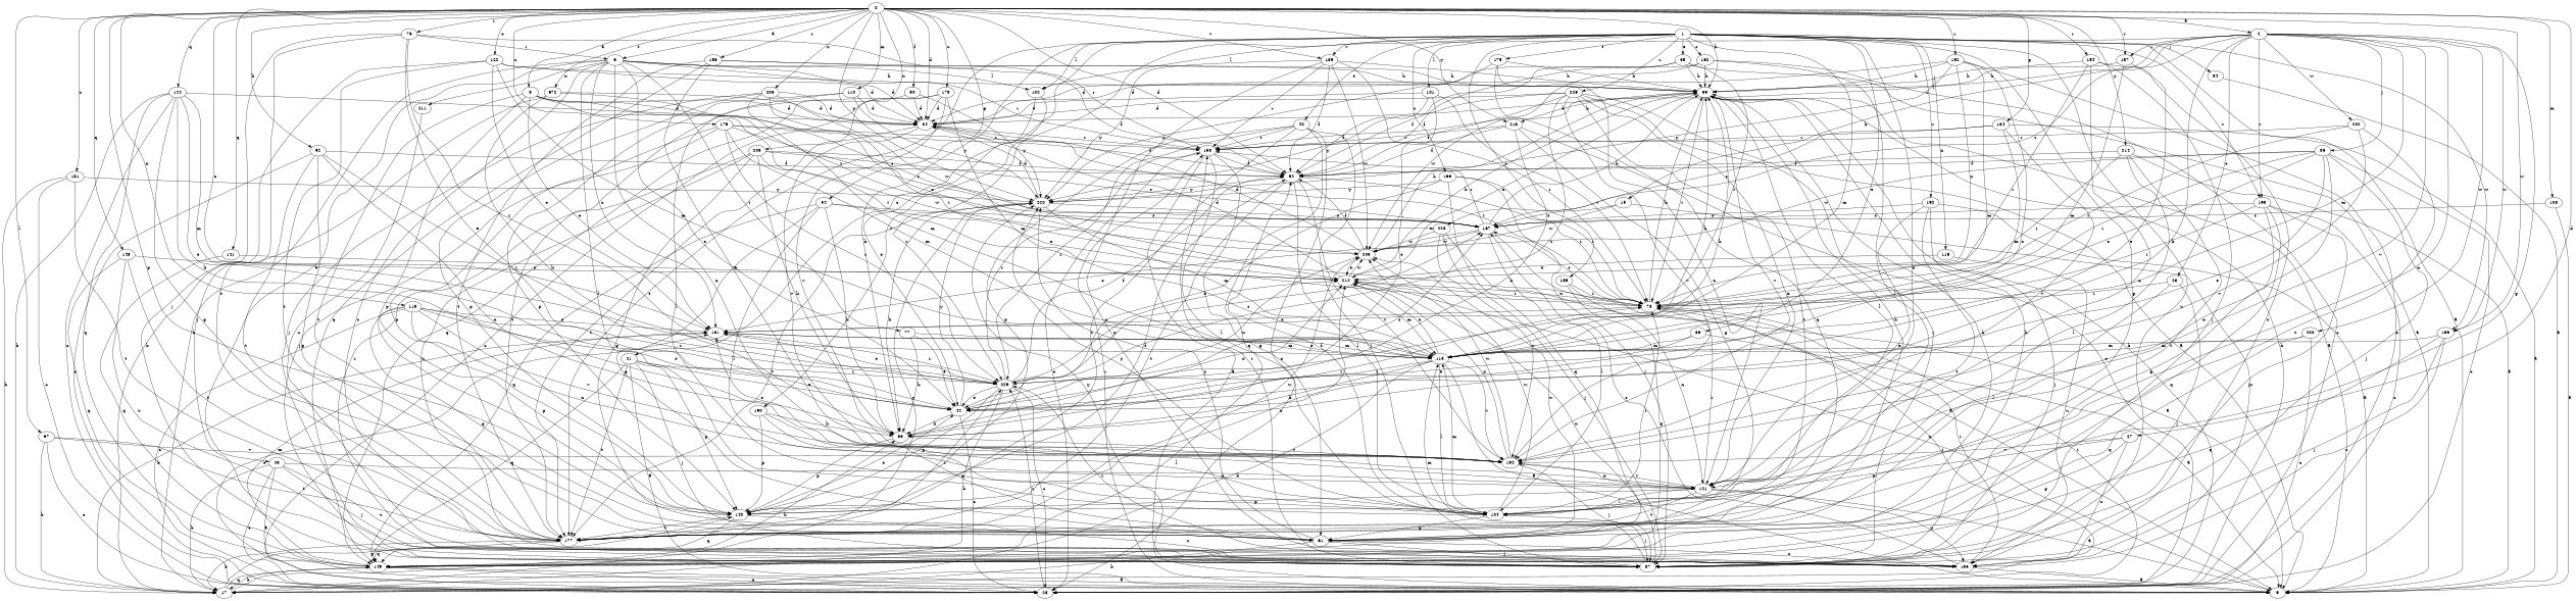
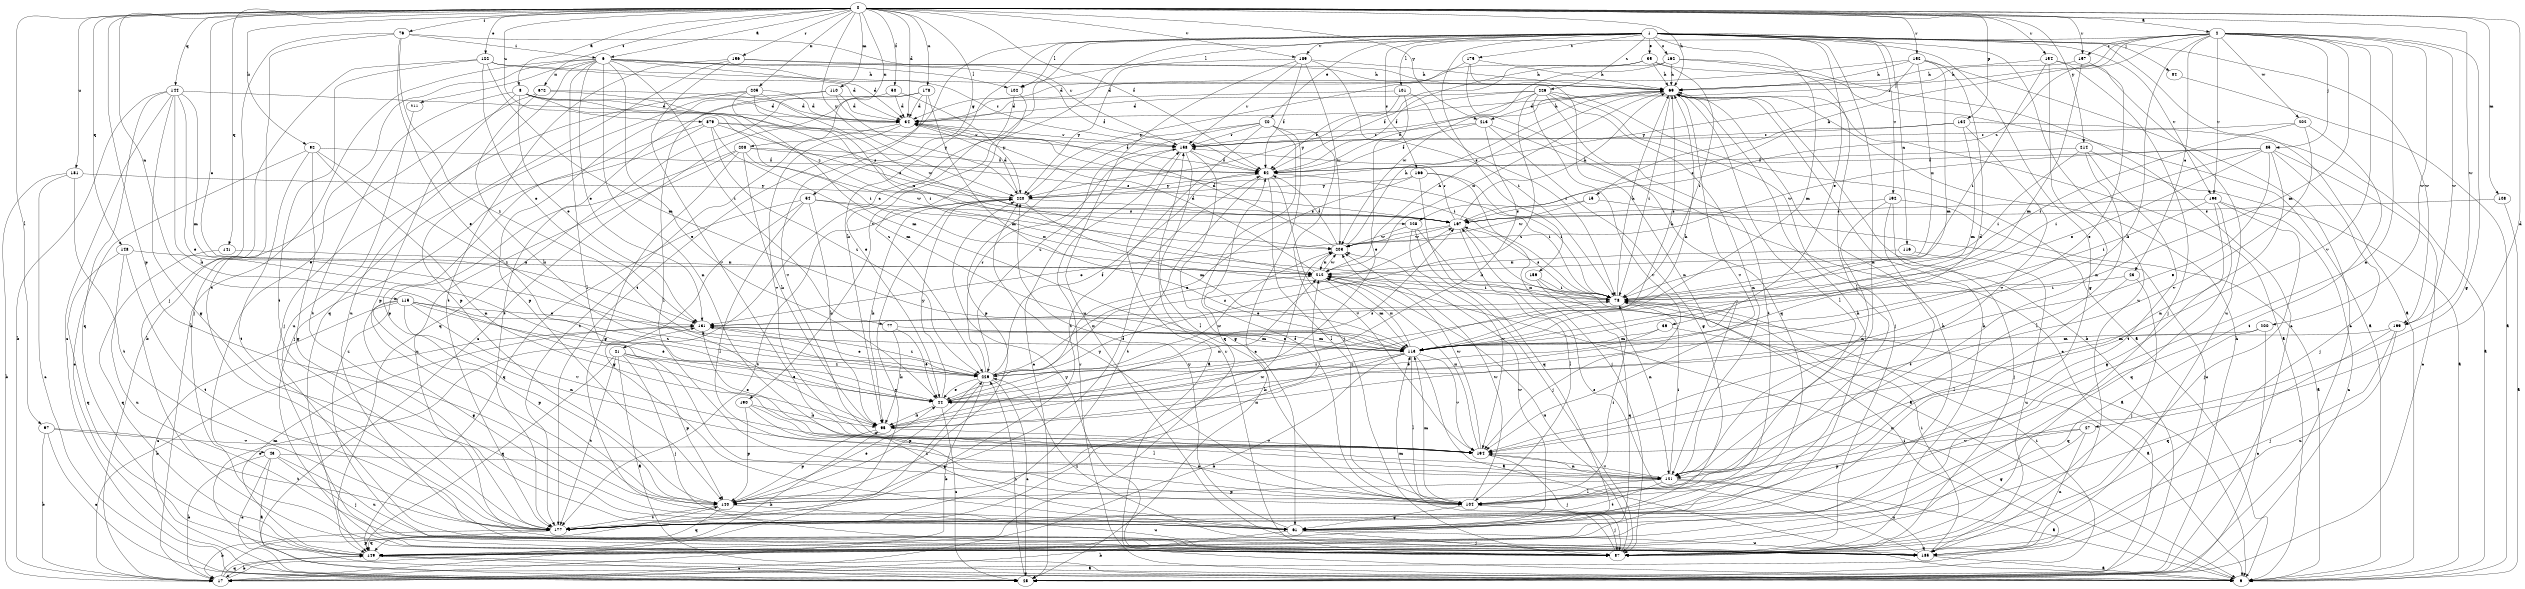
  strict digraph {
    0
    2
    6
    8
    27
    34
    50
    52
    54
    69
    76
    92
    97
    108
    110
    115
    122
    131
    134
    140
    141
    144
    148
    152
    154
    156
    157
    n28 [label=672]
    178
-   179
+   179 [label=879]
    181
    189
    199
    205
    208
    213
    214
    220
    61
    95
    102
    113
    121
    193
    15
    23
    85
    158
    194
    200
    202
    228
    185
    17
    43
    44
    77
    104
    211
    177
    78
    167
    212
    149
    9
    87
    229
    25
    203
    1
    21
    35
    39
    40
    84
    101
    116
    159
    162
    166
    175
    190
    192
    n84 [label=226]
    0 -> 2 [label=a]
    0 -> 6 [label=a]
    0 -> 8 [label=a]
    0 -> 27 [label=d]
    0 -> 34 [label=d]
    0 -> 50 [label=f]
-   0 -> 52 [label=d]
+   0 -> 52 [label=f]
    0 -> 54 [label=g]
    0 -> 69 [label=h]
    0 -> 76 [label=i]
    0 -> 92 [label=k]
    0 -> 97 [label=l]
    0 -> 108 [label=m]
    0 -> 110 [label=m]
    0 -> 115 [label=n]
    0 -> 122 [label=o]
    0 -> 131 [label=o]
    0 -> 134 [label=p]
    0 -> 140 [label=p]
    0 -> 141 [label=q]
    0 -> 144 [label=q]
    0 -> 148 [label=q]
    0 -> 152 [label=r]
    0 -> 154 [label=r]
    0 -> 156 [label=r]
    0 -> 157 [label=r]
    0 -> n28 [label=t]
    0 -> 178 [label=u]
    0 -> 179 [label=u]
    0 -> 181 [label=u]
    0 -> 189 [label=v]
    0 -> 199 [label=w]
    0 -> 205 [label=x]
    0 -> 208 [label=x]
    0 -> 213 [label=y]
    0 -> 214 [label=y]
    0 -> 220 [label=y]
    2 -> 157 [label=r]
    2 -> 199 [label=w]
    2 -> 61 [label=g]
    2 -> 95 [label=k]
    2 -> 102 [label=l]
    2 -> 113 [label=m]
    2 -> 121 [label=n]
    2 -> 193 [label=v]
    2 -> 15 [label=b]
    2 -> 23 [label=c]
    2 -> 85 [label=j]
    2 -> 158 [label=r]
    2 -> 194 [label=v]
    2 -> 200 [label=w]
    2 -> 202 [label=w]
    2 -> 228 [label=z]
    6 -> 34 [label=d]
    6 -> 69 [label=h]
    6 -> 131 [label=o]
    6 -> 102 [label=l]
    6 -> 121 [label=n]
    6 -> 158 [label=r]
    6 -> 185 [label=u]
    6 -> 17 [label=b]
    6 -> 43 [label=e]
    6 -> 44 [label=e]
    6 -> 77 [label=i]
    6 -> 104 [label=l]
    6 -> 211 [label=x]
    8 -> 34 [label=d]
    8 -> 131 [label=o]
    8 -> 140 [label=p]
    8 -> 228 [label=z]
    8 -> 177 [label=t]
    8 -> 78 [label=i]
    8 -> 167 [label=s]
    27 -> 140 [label=p]
    27 -> 61 [label=g]
    27 -> 194 [label=v]
    27 -> 185 [label=u]
    34 -> 158 [label=r]
    34 -> 194 [label=v]
    34 -> 177 [label=t]
    34 -> 78 [label=i]
    50 -> 34 [label=d]
    50 -> 220 [label=y]
    50 -> 177 [label=t]
    52 -> 220 [label=y]
    52 -> 194 [label=v]
    52 -> 104 [label=l]
    52 -> 177 [label=t]
    52 -> 78 [label=i]
    54 -> 61 [label=g]
    54 -> 95 [label=k]
    54 -> 104 [label=l]
    54 -> 167 [label=s]
    54 -> 212 [label=x]
    54 -> 149 [label=q]
    69 -> 34 [label=d]
    69 -> 213 [label=h]
    69 -> 194 [label=v]
    69 -> 17 [label=b]
    69 -> 104 [label=l]
    69 -> 78 [label=i]
    69 -> 212 [label=x]
    69 -> 9 [label=a]
    76 -> 6 [label=i]
    76 -> 158 [label=r]
    76 -> 44 [label=e]
    76 -> 177 [label=t]
    76 -> 87 [label=j]
    76 -> 229 [label=z]
    92 -> 52 [label=f]
    92 -> 61 [label=g]
    92 -> 121 [label=n]
    92 -> 177 [label=t]
    92 -> 229 [label=z]
    92 -> 25 [label=c]
    97 -> 194 [label=v]
    97 -> 17 [label=b]
    97 -> 177 [label=t]
    97 -> 25 [label=c]
    108 -> 167 [label=s]
    108 -> 9 [label=a]
    110 -> 34 [label=d]
    110 -> 140 [label=p]
    110 -> 220 [label=y]
    110 -> 104 [label=l]
    115 -> 131 [label=o]
    115 -> 140 [label=p]
    115 -> 61 [label=g]
    115 -> 121 [label=n]
    115 -> 194 [label=v]
    115 -> 44 [label=e]
    115 -> 229 [label=z]
    115 -> 25 [label=c]
    122 -> 34 [label=d]
    122 -> 69 [label=h]
    122 -> 131 [label=o]
    122 -> 113 [label=m]
    122 -> 177 [label=t]
    122 -> 87 [label=j]
    131 -> 113 [label=m]
    131 -> 17 [label=b]
    131 -> 229 [label=z]
    134 -> 113 [label=m]
    134 -> 158 [label=r]
    134 -> 194 [label=v]
    134 -> 167 [label=s]
    134 -> 9 [label=a]
    140 -> 52 [label=f]
    140 -> 185 [label=u]
    140 -> 44 [label=e]
    140 -> 177 [label=t]
    140 -> 149 [label=q]
    140 -> 203 [label=w]
    141 -> 212 [label=x]
    141 -> 149 [label=q]
    144 -> 34 [label=d]
    144 -> 61 [label=g]
    144 -> 95 [label=k]
    144 -> 113 [label=m]
    144 -> 17 [label=b]
    144 -> 44 [label=e]
    144 -> 149 [label=q]
    144 -> 25 [label=c]
    148 -> 185 [label=u]
    148 -> 177 [label=t]
    148 -> 212 [label=x]
    148 -> 149 [label=q]
    152 -> 34 [label=d]
    152 -> 69 [label=h]
    152 -> 220 [label=y]
    152 -> 113 [label=m]
-   152 -> 44 [label=e]
+   152 -> 44 [label=d]
    152 -> 212 [label=x]
    152 -> 25 [label=c]
    154 -> 69 [label=h]
    154 -> 121 [label=n]
    154 -> 185 [label=u]
    154 -> 78 [label=i]
    154 -> 87 [label=j]
    156 -> 52 [label=f]
    156 -> 69 [label=h]
    156 -> 194 [label=v]
    156 -> 177 [label=t]
    156 -> 149 [label=q]
    157 -> 69 [label=h]
    157 -> 113 [label=m]
    157 -> 44 [label=e]
    n28 -> 34 [label=d]
    n28 -> 95 [label=k]
    n28 -> 17 [label=b]
    n28 -> 212 [label=x]
    178 -> 34 [label=d]
    178 -> 113 [label=m]
    178 -> 194 [label=v]
    178 -> 149 [label=q]
    178 -> 25 [label=c]
    179 -> 52 [label=f]
    179 -> 140 [label=p]
    179 -> 113 [label=m]
    179 -> 158 [label=r]
    179 -> 167 [label=s]
    179 -> 87 [label=j]
    179 -> 229 [label=z]
    181 -> 220 [label=y]
    181 -> 17 [label=b]
    181 -> 177 [label=t]
    181 -> 25 [label=c]
    189 -> 52 [label=f]
    189 -> 69 [label=h]
    189 -> 220 [label=y]
    189 -> 158 [label=r]
    189 -> 185 [label=u]
    189 -> 78 [label=i]
    189 -> 203 [label=w]
    199 -> 113 [label=m]
    199 -> 185 [label=u]
    199 -> 149 [label=q]
    199 -> 87 [label=j]
    205 -> 34 [label=d]
    205 -> 140 [label=p]
    205 -> 113 [label=m]
    205 -> 78 [label=i]
    205 -> 87 [label=j]
    205 -> 203 [label=w]
    208 -> 52 [label=f]
    208 -> 61 [label=g]
    208 -> 95 [label=k]
    208 -> 185 [label=u]
    208 -> 167 [label=s]
    208 -> 87 [label=z]
    208 -> 203 [label=w]
    213 -> 52 [label=f]
    213 -> 61 [label=g]
    213 -> 95 [label=k]
    213 -> 158 [label=r]
    213 -> 25 [label=c]
    214 -> 52 [label=f]
    214 -> 104 [label=l]
    214 -> 177 [label=t]
    214 -> 78 [label=i]
    214 -> 9 [label=a]
    220 -> 34 [label=d]
    220 -> 95 [label=k]
    220 -> 113 [label=m]
    220 -> 177 [label=t]
    220 -> 167 [label=s]
    61 -> 69 [label=h]
    61 -> 220 [label=y]
    61 -> 185 [label=u]
    61 -> 17 [label=b]
    61 -> 87 [label=j]
    61 -> 203 [label=w]
    95 -> 140 [label=p]
    95 -> 194 [label=v]
    95 -> 78 [label=i]
    95 -> 212 [label=x]
    102 -> 44 [label=e]
    102 -> 229 [label=z]
    113 -> 69 [label=h]
    113 -> 131 [label=o]
    113 -> 95 [label=k]
    113 -> 194 [label=v]
    113 -> 17 [label=b]
    113 -> 104 [label=l]
    113 -> 212 [label=x]
    113 -> 9 [label=a]
    113 -> 229 [label=z]
    121 -> 140 [label=p]
    121 -> 194 [label=v]
    121 -> 185 [label=u]
    121 -> 104 [label=l]
    121 -> 177 [label=t]
    121 -> 78 [label=i]
    121 -> 9 [label=a]
    193 -> 61 [label=g]
    193 -> 78 [label=i]
    193 -> 167 [label=s]
    193 -> 149 [label=q]
    193 -> 87 [label=j]
    193 -> 25 [label=c]
    15 -> 185 [label=u]
    15 -> 167 [label=s]
    15 -> 203 [label=w]
    23 -> 104 [label=l]
    23 -> 78 [label=i]
    23 -> 87 [label=j]
    85 -> 52 [label=f]
    85 -> 131 [label=o]
    85 -> 121 [label=n]
    85 -> 44 [label=e]
    85 -> 78 [label=i]
    85 -> 87 [label=j]
    85 -> 25 [label=c]
    85 -> 203 [label=w]
    158 -> 52 [label=f]
    158 -> 61 [label=g]
    158 -> 104 [label=l]
    158 -> 9 [label=a]
    158 -> 25 [label=c]
    194 -> 131 [label=o]
    194 -> 121 [label=n]
    194 -> 212 [label=x]
    194 -> 87 [label=j]
    194 -> 203 [label=w]
    200 -> 113 [label=m]
    200 -> 149 [label=q]
    200 -> 25 [label=c]
    202 -> 158 [label=r]
    202 -> 194 [label=v]
    202 -> 177 [label=t]
    202 -> 78 [label=i]
    228 -> 194 [label=v]
    228 -> 9 [label=a]
    228 -> 87 [label=j]
    228 -> 203 [label=w]
    185 -> 78 [label=i]
    185 -> 167 [label=s]
    185 -> 9 [label=a]
    185 -> 229 [label=z]
    17 -> 140 [label=p]
    17 -> 220 [label=y]
    17 -> 95 [label=k]
    17 -> 78 [label=i]
    17 -> 149 [label=q]
    43 -> 121 [label=n]
    43 -> 185 [label=u]
    43 -> 17 [label=b]
    43 -> 9 [label=a]
    43 -> 87 [label=j]
    43 -> 25 [label=c]
    44 -> 220 [label=y]
    44 -> 95 [label=k]
    44 -> 167 [label=s]
    44 -> 25 [label=c]
    44 -> 203 [label=w]
    77 -> 95 [label=k]
    77 -> 113 [label=m]
    77 -> 44 [label=e]
    104 -> 52 [label=f]
    104 -> 220 [label=y]
    104 -> 61 [label=g]
    104 -> 113 [label=m]
    104 -> 78 [label=i]
    104 -> 87 [label=j]
    104 -> 203 [label=w]
    211 -> 185 [label=u]
    177 -> 17 [label=b]
    177 -> 212 [label=x]
    177 -> 149 [label=q]
    177 -> 229 [label=z]
    78 -> 69 [label=h]
    78 -> 131 [label=o]
    78 -> 167 [label=s]
    78 -> 212 [label=x]
    167 -> 69 [label=h]
    167 -> 131 [label=o]
    167 -> 158 [label=r]
    167 -> 104 [label=l]
    167 -> 9 [label=a]
    167 -> 203 [label=w]
    212 -> 34 [label=d]
    212 -> 69 [label=h]
    212 -> 113 [label=m]
    212 -> 78 [label=i]
    212 -> 203 [label=w]
    149 -> 69 [label=h]
    149 -> 131 [label=m]
    149 -> 17 [label=b]
    149 -> 9 [label=a]
    149 -> 25 [label=c]
    9 -> 131 [label=o]
    9 -> 158 [label=r]
    9 -> 212 [label=x]
    87 -> 69 [label=h]
    87 -> 220 [label=y]
    87 -> 113 [label=m]
    87 -> 158 [label=r]
    87 -> 212 [label=x]
    229 -> 52 [label=f]
    229 -> 69 [label=h]
    229 -> 131 [label=o]
    229 -> 140 [label=p]
    229 -> 158 [label=r]
    229 -> 17 [label=b]
    229 -> 44 [label=e]
    229 -> 167 [label=s]
    229 -> 212 [label=x]
    229 -> 25 [label=c]
    25 -> 69 [label=h]
    25 -> 78 [label=i]
    25 -> 229 [label=z]
    203 -> 34 [label=d]
    203 -> 52 [label=f]
    203 -> 69 [label=h]
    203 -> 212 [label=x]
    1 -> 189 [label=v]
    1 -> 199 [label=w]
    1 -> 61 [label=g]
    1 -> 95 [label=k]
    1 -> 102 [label=l]
    1 -> 113 [label=m]
    1 -> 121 [label=n]
    1 -> 193 [label=v]
    1 -> 185 [label=u]
    1 -> 177 [label=t]
    1 -> 9 [label=a]
    1 -> 21 [label=c]
    1 -> 35 [label=e]
    1 -> 39 [label=e]
    1 -> 40 [label=e]
    1 -> 84 [label=j]
    1 -> 101 [label=l]
    1 -> 116 [label=n]
    1 -> 159 [label=s]
    1 -> 162 [label=s]
    1 -> 166 [label=s]
    1 -> 175 [label=t]
    1 -> 190 [label=v]
    1 -> 192 [label=v]
    1 -> n84 [label=z]
    21 -> 140 [label=p]
    21 -> 44 [label=e]
    21 -> 177 [label=t]
    21 -> 149 [label=q]
    21 -> 9 [label=a]
    21 -> 87 [label=j]
    21 -> 229 [label=z]
    35 -> 34 [label=d]
    35 -> 52 [label=f]
    35 -> 69 [label=h]
    35 -> 78 [label=i]
    35 -> 9 [label=a]
    39 -> 113 [label=m]
    39 -> 44 [label=e]
    39 -> 9 [label=a]
    40 -> 140 [label=p]
    40 -> 158 [label=r]
    40 -> 177 [label=t]
    40 -> 149 [label=q]
    40 -> 87 [label=j]
    40 -> 229 [label=z]
    40 -> 25 [label=c]
    84 -> 9 [label=a]
    101 -> 34 [label=d]
    101 -> 52 [label=f]
    101 -> 44 [label=e]
    101 -> 78 [label=i]
    116 -> 185 [label=u]
    116 -> 212 [label=x]
    159 -> 121 [label=n]
    159 -> 78 [label=i]
    159 -> 149 [label=q]
    162 -> 52 [label=f]
    162 -> 69 [label=h]
    162 -> 104 [label=l]
    162 -> 25 [label=c]
    162 -> 203 [label=w]
    166 -> 220 [label=y]
    166 -> 44 [label=e]
    166 -> 78 [label=i]
    166 -> 149 [label=q]
    166 -> 87 [label=j]
    175 -> 69 [label=h]
    175 -> 220 [label=y]
    175 -> 121 [label=n]
    175 -> 149 [label=q]
    190 -> 140 [label=p]
    190 -> 61 [label=g]
    190 -> 95 [label=k]
    190 -> 104 [label=l]
    192 -> 121 [label=n]
    192 -> 177 [label=t]
    192 -> 167 [label=s]
    192 -> 9 [label=a]
    192 -> 87 [label=j]
    n84 -> 34 [label=d]
    n84 -> 52 [label=f]
    n84 -> 220 [label=y]
    n84 -> 121 [label=n]
    n84 -> 194 [label=v]
    n84 -> 177 [label=t]
    n84 -> 9 [label=a]
    n84 -> 87 [label=j]
    n84 -> 229 [label=z]
  }
